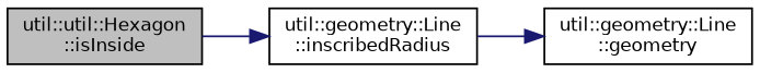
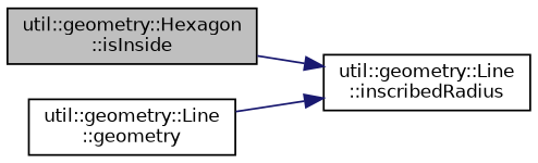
  digraph {
    rankdir=LR
    node [color=black fillcolor=white fontname=Helvetica fontsize=10 shape=record style=filled]
    edge [color=midnightblue fontname=Helvetica fontsize=10 labelfontname=Helvetica labelfontsize=10 style=solid]
-   n1 [fillcolor=grey75 fontcolor=black height=0.2 label="util::util::Hexagon\l::isInside" width=0.4]
+   n1 [fillcolor=grey75 fontcolor=black height=0.2 label="util::geometry::Hexagon\l::isInside" width=0.4]
    n2 [height=0.2 label="util::geometry::Line\l::inscribedRadius" width=0.4]
    n3 [height=0.2 label="util::geometry::Line\l::geometry" width=0.4]
    n1 -> n2
-   n2 -> n3
+   n3 -> n2
  }
